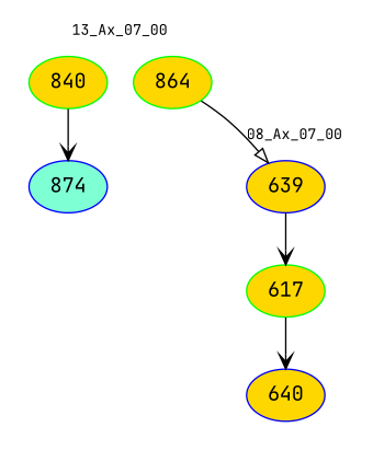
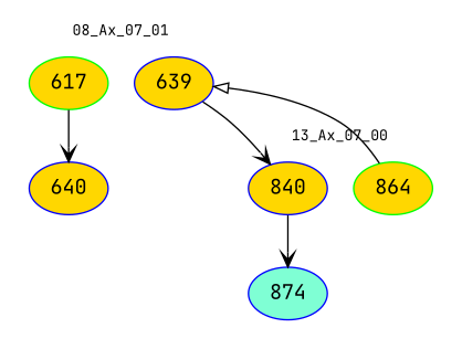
  digraph {
    fontname="JetBrains Mono"
    node [color=blue fillcolor=gold fontname="JetBrains Mono" style=filled]
    edge [arrowhead=vee color=black fontname="JetBrains Mono"]
    n1 [label=639]
    n2 [color=green label=617]
    n3 [label=640]
    n4 [color=green label=864]
-   n5 [color=green label=840]
+   n5 [label=840]
    n6 [fillcolor=aquamarine label=874]
    subgraph cluster_1 {
      color=white
      fontsize=10
-     label="08_Ax_07_00"
+     label="08_Ax_07_01"
      n1
      n2
      n3
    }
    subgraph cluster_2 {
      color=white
      fontsize=10
      label="13_Ax_07_00"
      n4
      n5
      n6
    }
-   n1 -> n2
+   n1 -> n5
    n2 -> n3
    n4 -> n1 [arrowhead=onormal]
    n5 -> n6
  }
